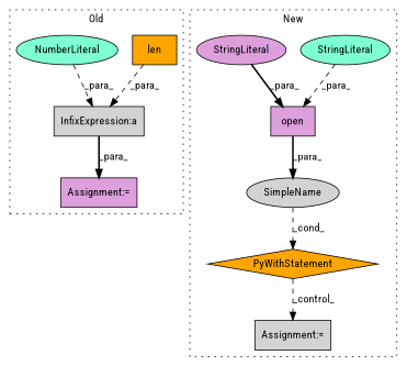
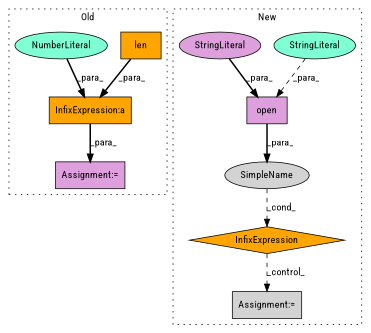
  digraph {
    fontname="Roboto Condensed"
    node [a=32 fillcolor=lightgrey fontname="Roboto Condensed" l=3 shape=box style=filled]
    edge [fontname="Roboto Condensed" style=dashed]
    n1 [fillcolor=orange l="4,1" label=len s="1575,1587"]
-   n2 [a=27 label="InfixExpression:a" s=1572]
+   n2 [a=27 fillcolor=orange label="InfixExpression:a" s=1572]
    n3 [a=34 fillcolor=aquamarine l=4 label=NumberLiteral s=1568 shape=ellipse]
    n4 [a=7 fillcolor=plum l=1 label="Assignment:=" s=1563]
    n5 [fillcolor=plum l="5,1" label=open s="929,963"]
-   n6 [a=104 fillcolor=orange l="10,2" label=PyWithStatement s="919,964" shape=diamond]
+   n6 [a=104 fillcolor=orange l="10,2" label=InfixExpression s="919,964" shape=diamond]
    n7 [a=42 label=SimpleName shape=ellipse l=""]
    n8 [a=7 l=11 label="Assignment:=" s=981]
    n9 [a=45 fillcolor=aquamarine l=25 label=StringLiteral s=934 shape=ellipse]
    n10 [a=45 fillcolor=plum label=StringLiteral s=960 shape=ellipse]
    subgraph cluster_1 {
      label=Old
      style=dotted
      n1
      n2
      n3
      n4
    }
    subgraph cluster_2 {
      label=New
      style=dotted
      n5
      n6
      n7
      n8
      n9
      n10
    }
-   n1 -> n2 [label=_para_]
+   n1 -> n2 [label=_para_ style=bold]
    n2 -> n4 [label=_para_ style=bold]
-   n3 -> n2 [label=_para_]
+   n3 -> n2 [label=_para_ style=bold]
    n5 -> n7 [label=_para_ style=bold]
    n6 -> n8 [label=_control_]
    n7 -> n6 [label=_cond_]
    n9 -> n5 [label=_para_]
    n10 -> n5 [label=_para_ style=bold]
  }
